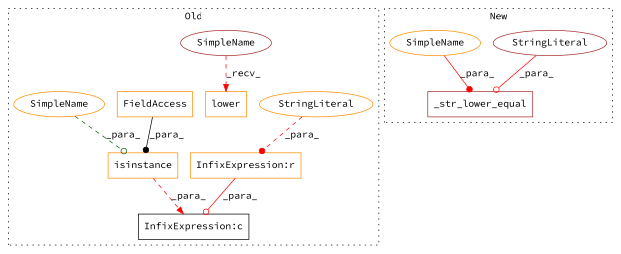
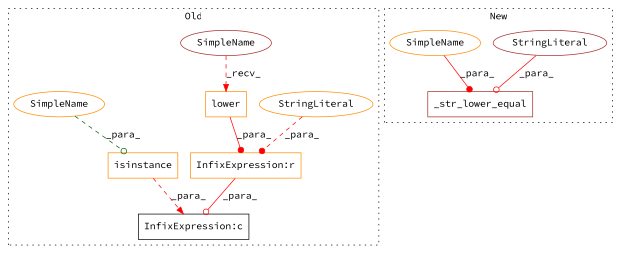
  digraph {
    fontname="Source Code Pro"
    node [a=32 color=darkorange fontname="Source Code Pro" l=2 shape=box]
    edge [arrowhead=dot color=red fontname="Source Code Pro" style=solid]
    n1 [l="11,1" label=isinstance s="24762,24792"]
    n2 [a=27 color=black l=4 label="InfixExpression:c" s=24793]
    n3 [l=7 label=lower s=24801]
    n4 [a=27 l=4 label="InfixExpression:r" s=24808]
-   n5 [a=22 l=16 label=FieldAccess s=24776]
    n6 [a=45 l=6 label=StringLiteral s=24812 shape=ellipse]
    n7 [a=42 color=brown label=SimpleName s=24798 shape=ellipse]
    n8 [a=42 label=SimpleName s=24773 shape=ellipse]
    n9 [color=brown l="17,1" label=_str_lower_equal s="24408,24434"]
    n10 [a=45 color=brown l=6 label=StringLiteral s=24428 shape=ellipse]
    n11 [a=42 label=SimpleName s=24425 shape=ellipse]
    subgraph cluster_1 {
      label=Old
      style=dotted
      n1
      n2
      n3
      n4
-     n5
      n6
      n7
      n8
    }
    subgraph cluster_2 {
      label=New
      style=dotted
      n9
      n10
      n11
    }
    n1 -> n2 [arrowhead=normal label=_para_ style=dashed]
+   n3 -> n4 [label=_para_]
    n4 -> n2 [arrowhead=odot label=_para_]
-   n5 -> n1 [color=black label=_para_]
    n6 -> n4 [label=_para_ style=dashed]
    n7 -> n3 [arrowhead=normal label=_recv_ style=dashed]
    n8 -> n1 [arrowhead=odot color=darkgreen label=_para_ style=dashed]
    n10 -> n9 [arrowhead=odot label=_para_]
    n11 -> n9 [label=_para_]
  }
